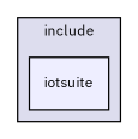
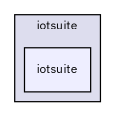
  digraph {
    compound=true
    fontname="IBM Plex Sans"
    n1 [fillcolor="#eeeeff" fontname="IBM Plex Sans" fontsize=10 label=iotsuite pencolor=black shape=box style=filled]
    subgraph cluster_1 {
      bgcolor="#ddddee"
      fontsize=10
-     label=include
+     label=iotsuite
      pencolor=black
      n1
    }
  }
